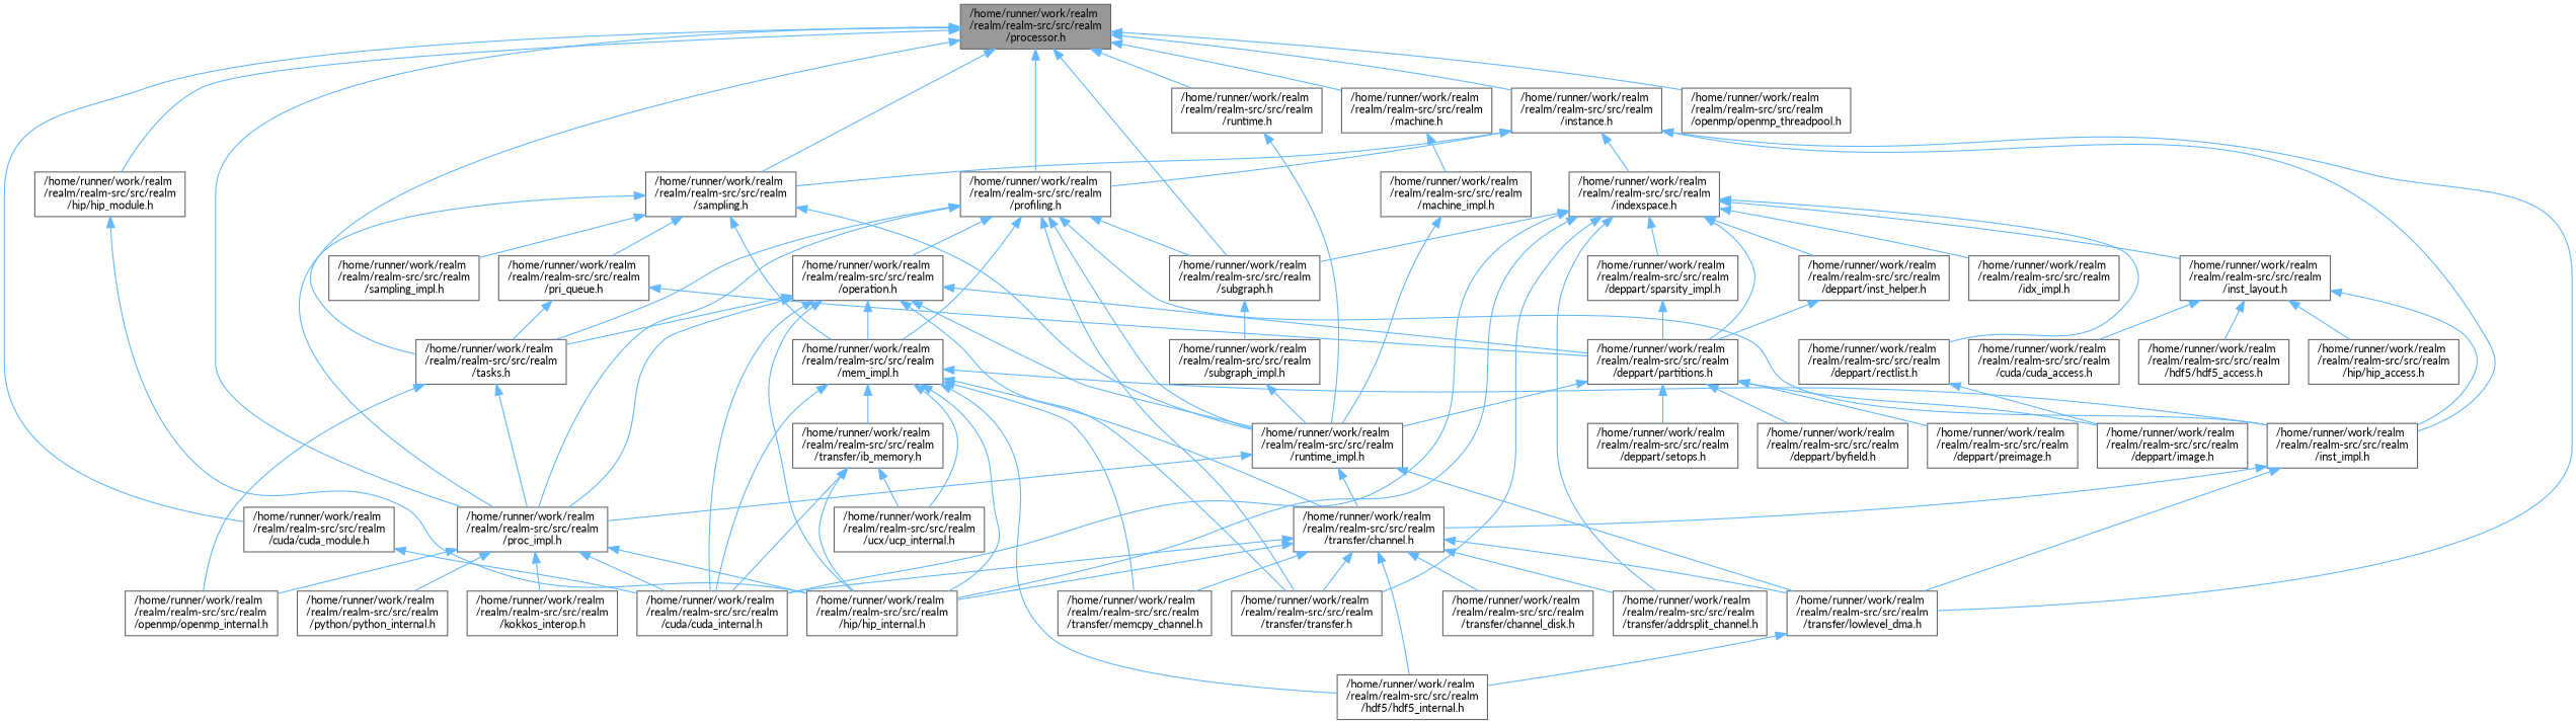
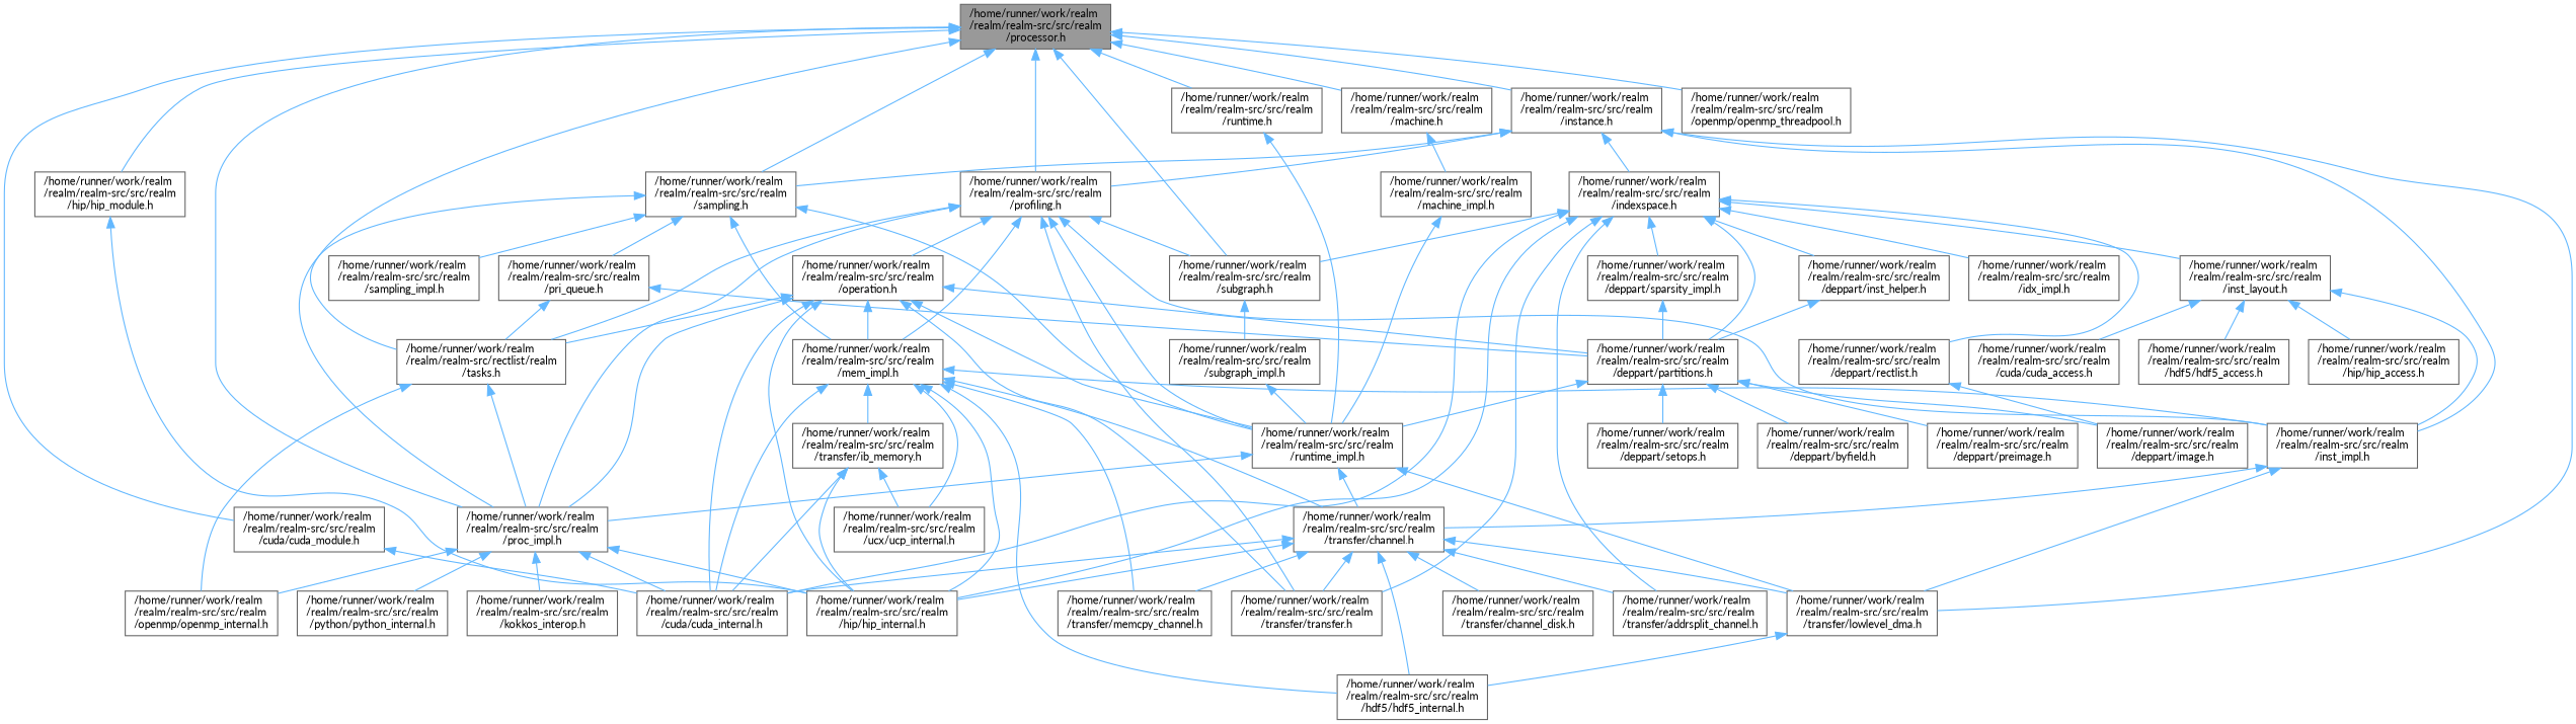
  digraph {
    fontname=Lato
    node [color=grey40 fillcolor=white fontname=Lato fontsize=10 shape=box style=filled]
    edge [color=steelblue1 dir=back fontname=Lato fontsize=10 labelfontname=Helvetica labelfontsize=10 style=solid]
    n1 [color=gray40 fillcolor=grey60 fontcolor=black height=0.2 label="/home/runner/work/realm\l/realm/realm-src/src/realm\l/processor.h" width=0.4]
    n2 [height=0.2 label="/home/runner/work/realm\l/realm/realm-src/src/realm\l/cuda/cuda_module.h" width=0.4]
    n3 [height=0.2 label="/home/runner/work/realm\l/realm/realm-src/src/realm\l/hip/hip_module.h" width=0.4]
    n4 [height=0.2 label="/home/runner/work/realm\l/realm/realm-src/src/realm\l/instance.h" width=0.4]
    n5 [height=0.2 label="/home/runner/work/realm\l/realm/realm-src/src/realm\l/proc_impl.h" width=0.4]
    n6 [height=0.2 label="/home/runner/work/realm\l/realm/realm-src/src/realm\l/subgraph.h" width=0.4]
    n7 [height=0.2 label="/home/runner/work/realm\l/realm/realm-src/src/realm\l/profiling.h" width=0.4]
-   n8 [height=0.2 label="/home/runner/work/realm\l/realm/realm-src/src/realm\l/tasks.h" width=0.4]
+   n8 [height=0.2 label="/home/runner/work/realm\l/realm/realm-src/rectlist/realm\l/tasks.h" width=0.4]
    n9 [height=0.2 label="/home/runner/work/realm\l/realm/realm-src/src/realm\l/sampling.h" width=0.4]
    n10 [height=0.2 label="/home/runner/work/realm\l/realm/realm-src/src/realm\l/machine.h" width=0.4]
    n11 [height=0.2 label="/home/runner/work/realm\l/realm/realm-src/src/realm\l/openmp/openmp_threadpool.h" width=0.4]
    n12 [height=0.2 label="/home/runner/work/realm\l/realm/realm-src/src/realm\l/runtime.h" width=0.4]
    n13 [height=0.2 label="/home/runner/work/realm\l/realm/realm-src/src/realm\l/cuda/cuda_internal.h" width=0.4]
    n14 [height=0.2 label="/home/runner/work/realm\l/realm/realm-src/src/realm\l/hip/hip_internal.h" width=0.4]
    n15 [height=0.2 label="/home/runner/work/realm\l/realm/realm-src/src/realm\l/indexspace.h" width=0.4]
    n16 [height=0.2 label="/home/runner/work/realm\l/realm/realm-src/src/realm\l/transfer/lowlevel_dma.h" width=0.4]
    n17 [height=0.2 label="/home/runner/work/realm\l/realm/realm-src/src/realm\l/inst_impl.h" width=0.4]
    n18 [height=0.2 label="/home/runner/work/realm\l/realm/realm-src/src/realm\l/deppart/inst_helper.h" width=0.4]
    n19 [height=0.2 label="/home/runner/work/realm\l/realm/realm-src/src/realm\l/deppart/partitions.h" width=0.4]
    n20 [height=0.2 label="/home/runner/work/realm\l/realm/realm-src/src/realm\l/transfer/addrsplit_channel.h" width=0.4]
    n21 [height=0.2 label="/home/runner/work/realm\l/realm/realm-src/src/realm\l/transfer/transfer.h" width=0.4]
    n22 [height=0.2 label="/home/runner/work/realm\l/realm/realm-src/src/realm\l/deppart/rectlist.h" width=0.4]
    n23 [height=0.2 label="/home/runner/work/realm\l/realm/realm-src/src/realm\l/deppart/sparsity_impl.h" width=0.4]
    n24 [height=0.2 label="/home/runner/work/realm\l/realm/realm-src/src/realm\l/idx_impl.h" width=0.4]
    n25 [height=0.2 label="/home/runner/work/realm\l/realm/realm-src/src/realm\l/inst_layout.h" width=0.4]
    n26 [height=0.2 label="/home/runner/work/realm\l/realm/realm-src/src/realm\l/deppart/byfield.h" width=0.4]
    n27 [height=0.2 label="/home/runner/work/realm\l/realm/realm-src/src/realm\l/deppart/image.h" width=0.4]
    n28 [height=0.2 label="/home/runner/work/realm\l/realm/realm-src/src/realm\l/deppart/preimage.h" width=0.4]
    n29 [height=0.2 label="/home/runner/work/realm\l/realm/realm-src/src/realm\l/deppart/setops.h" width=0.4]
    n30 [height=0.2 label="/home/runner/work/realm\l/realm/realm-src/src/realm\l/runtime_impl.h" width=0.4]
    n31 [height=0.2 label="/home/runner/work/realm\l/realm/realm-src/src/realm\l/transfer/channel.h" width=0.4]
    n32 [height=0.2 label="/home/runner/work/realm\l/realm/realm-src/src/realm\l/kokkos_interop.h" width=0.4]
    n33 [height=0.2 label="/home/runner/work/realm\l/realm/realm-src/src/realm\l/openmp/openmp_internal.h" width=0.4]
    n34 [height=0.2 label="/home/runner/work/realm\l/realm/realm-src/src/realm\l/python/python_internal.h" width=0.4]
    n35 [height=0.2 label="/home/runner/work/realm\l/realm/realm-src/src/realm\l/hdf5/hdf5_internal.h" width=0.4]
    n36 [height=0.2 label="/home/runner/work/realm\l/realm/realm-src/src/realm\l/transfer/channel_disk.h" width=0.4]
    n37 [height=0.2 label="/home/runner/work/realm\l/realm/realm-src/src/realm\l/transfer/memcpy_channel.h" width=0.4]
    n38 [height=0.2 label="/home/runner/work/realm\l/realm/realm-src/src/realm\l/cuda/cuda_access.h" width=0.4]
    n39 [height=0.2 label="/home/runner/work/realm\l/realm/realm-src/src/realm\l/hdf5/hdf5_access.h" width=0.4]
    n40 [height=0.2 label="/home/runner/work/realm\l/realm/realm-src/src/realm\l/hip/hip_access.h" width=0.4]
    n41 [height=0.2 label="/home/runner/work/realm\l/realm/realm-src/src/realm\l/subgraph_impl.h" width=0.4]
    n42 [height=0.2 label="/home/runner/work/realm\l/realm/realm-src/src/realm\l/mem_impl.h" width=0.4]
    n43 [height=0.2 label="/home/runner/work/realm\l/realm/realm-src/src/realm\l/operation.h" width=0.4]
    n44 [height=0.2 label="/home/runner/work/realm\l/realm/realm-src/src/realm\l/transfer/ib_memory.h" width=0.4]
    n45 [height=0.2 label="/home/runner/work/realm\l/realm/realm-src/src/realm\l/ucx/ucp_internal.h" width=0.4]
    n46 [height=0.2 label="/home/runner/work/realm\l/realm/realm-src/src/realm\l/pri_queue.h" width=0.4]
    n47 [height=0.2 label="/home/runner/work/realm\l/realm/realm-src/src/realm\l/sampling_impl.h" width=0.4]
    n48 [height=0.2 label="/home/runner/work/realm\l/realm/realm-src/src/realm\l/machine_impl.h" width=0.4]
    n1 -> n2
    n1 -> n3
    n1 -> n4
    n1 -> n5
    n1 -> n6
    n1 -> n7
    n1 -> n8
    n1 -> n9
    n1 -> n10
    n1 -> n11
    n1 -> n12
    n2 -> n13
    n3 -> n14
    n4 -> n7
    n4 -> n9
    n4 -> n15
    n4 -> n16
    n4 -> n17
    n5 -> n13
    n5 -> n14
    n5 -> n32
    n5 -> n33
    n5 -> n34
    n6 -> n41
    n7 -> n5
    n7 -> n6
    n7 -> n8
    n7 -> n17
    n7 -> n21
    n7 -> n30
    n7 -> n42
    n7 -> n43
    n8 -> n5
    n8 -> n33
    n9 -> n5
    n9 -> n30
    n9 -> n42
    n9 -> n46
    n9 -> n47
    n10 -> n48
    n12 -> n30
    n15 -> n6
    n15 -> n13
    n15 -> n14
    n15 -> n18
    n15 -> n19
    n15 -> n20
    n15 -> n21
    n15 -> n22
    n15 -> n23
    n15 -> n24
    n15 -> n25
    n16 -> n35
    n17 -> n16
    n17 -> n31
    n18 -> n19
    n19 -> n26
    n19 -> n27
    n19 -> n28
    n19 -> n29
    n19 -> n30
    n22 -> n27
    n23 -> n19
    n25 -> n17
    n25 -> n38
    n25 -> n39
    n25 -> n40
    n30 -> n5
    n30 -> n16
    n30 -> n31
    n31 -> n13
    n31 -> n14
    n31 -> n16
    n31 -> n20
    n31 -> n21
    n31 -> n35
    n31 -> n36
    n31 -> n37
    n41 -> n30
    n42 -> n13
    n42 -> n14
    n42 -> n17
    n42 -> n31
    n42 -> n35
    n42 -> n37
    n42 -> n44
    n42 -> n45
    n43 -> n5
    n43 -> n8
    n43 -> n13
    n43 -> n14
    n43 -> n19
    n43 -> n21
    n43 -> n30
    n43 -> n42
    n44 -> n13
    n44 -> n14
    n44 -> n45
    n46 -> n8
    n46 -> n19
    n48 -> n30
  }
